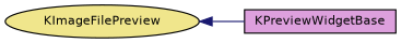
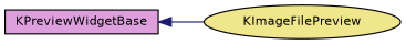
  digraph {
    rankdir=LR
    node [color=black fontname=Helvetica fontsize=10 style=filled]
    n1 [fillcolor=plum height=0.2 label=KPreviewWidgetBase shape=box width=0.4]
    n2 [fillcolor=khaki height=0.2 label=KImageFilePreview shape=ellipse width=0.4]
-   n2 -> n1 [color=midnightblue dir=back fontname=Helvetica fontsize=10 labelfontname=Helvetica labelfontsize=10 style=solid]
+   n1 -> n2 [color=midnightblue dir=back fontname=Helvetica fontsize=10 labelfontname=Helvetica labelfontsize=10 style=solid]
  }
